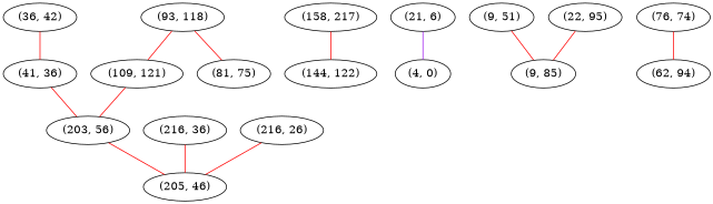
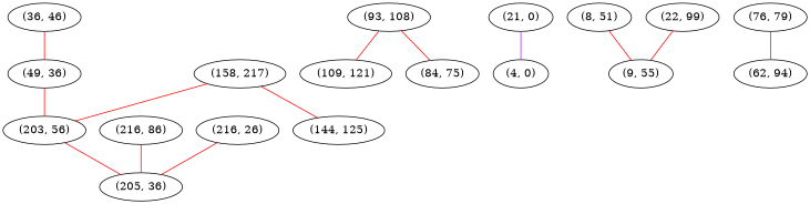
  graph {
    edge [color=red weight=1]
-   "(36, 42)"
-   "(41, 36)"
+   "(36, 42)" [label="(36, 46)"]
+   "(41, 36)" [label="(49, 36)"]
    n3 [label="(203, 56)"]
    n4 [label="(158, 217)"]
-   "(144, 122)"
-   "(205, 36)" [label="(205, 46)"]
-   "(93, 108)" [label="(93, 118)"]
+   "(144, 122)" [label="(144, 125)"]
+   "(205, 36)"
+   "(93, 108)"
    "(109, 121)"
-   "(84, 75)" [label="(81, 75)"]
+   "(84, 75)"
    n10 [label="(4, 0)"]
-   "(21, 6)"
-   "(9, 51)"
-   "(9, 85)"
-   "(216, 36)"
+   "(21, 6)" [label="(21, 0)"]
+   "(9, 51)" [label="(8, 51)"]
+   "(9, 85)" [label="(9, 55)"]
+   "(216, 36)" [label="(216, 86)"]
    n15 [label="(216, 26)"]
-   "(22, 95)"
+   "(22, 95)" [label="(22, 99)"]
    n17 [label="(62, 94)"]
-   "(76, 79)" [label="(76, 74)"]
+   "(76, 79)"
    "(36, 42)" -- "(41, 36)"
    "(41, 36)" -- n3
    n3 -- "(205, 36)"
-   "(109, 121)" -- n3
+   n4 -- n3
    n4 -- "(144, 122)"
    "(93, 108)" -- "(109, 121)"
    "(93, 108)" -- "(84, 75)"
    "(21, 6)" -- n10 [color=purple weight=4]
    "(9, 51)" -- "(9, 85)"
    "(216, 36)" -- "(205, 36)"
    n15 -- "(205, 36)"
    "(22, 95)" -- "(9, 85)"
    "(76, 79)" -- n17
  }
